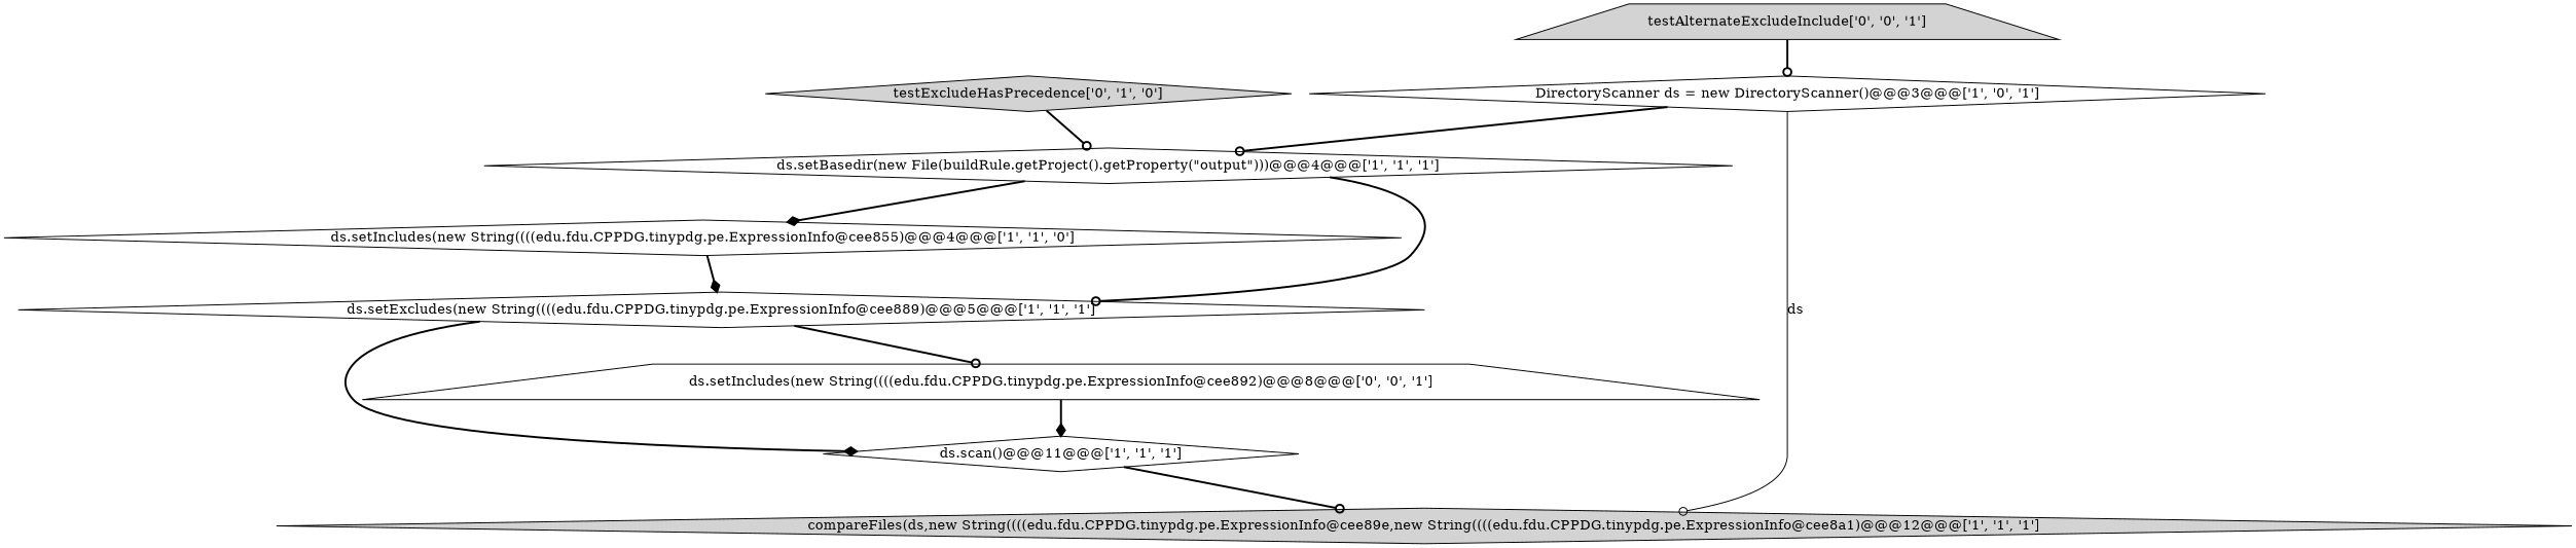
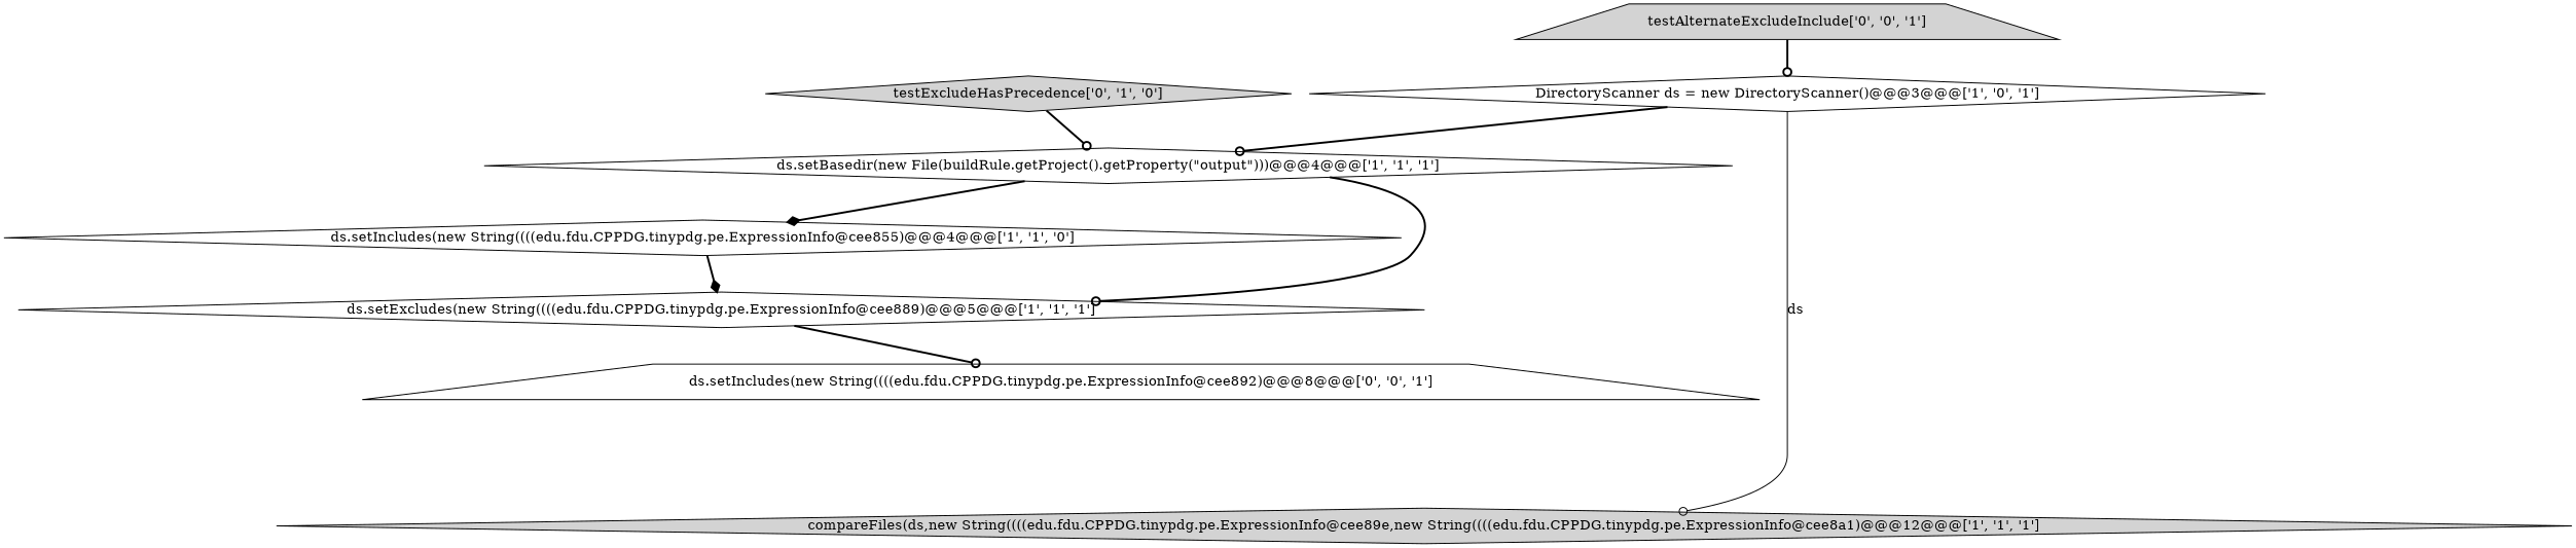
  digraph {
    node [fillcolor=white shape=diamond style=filled]
    edge [arrowhead=odot style=bold]
    n1 [label="ds.setIncludes(new String((((edu.fdu.CPPDG.tinypdg.pe.ExpressionInfo@cee855)@@@4@@@['1', '1', '0']"]
    n2 [label="ds.setExcludes(new String((((edu.fdu.CPPDG.tinypdg.pe.ExpressionInfo@cee889)@@@5@@@['1', '1', '1']"]
-   n3 [label="ds.scan()@@@11@@@['1', '1', '1']"]
    n4 [label="ds.setIncludes(new String((((edu.fdu.CPPDG.tinypdg.pe.ExpressionInfo@cee892)@@@8@@@['0', '0', '1']" shape=trapezium]
    n5 [label="DirectoryScanner ds = new DirectoryScanner()@@@3@@@['1', '0', '1']"]
    n6 [fillcolor=lightgray label="compareFiles(ds,new String((((edu.fdu.CPPDG.tinypdg.pe.ExpressionInfo@cee89e,new String((((edu.fdu.CPPDG.tinypdg.pe.ExpressionInfo@cee8a1)@@@12@@@['1', '1', '1']"]
    n7 [label="ds.setBasedir(new File(buildRule.getProject().getProperty(\"output\")))@@@4@@@['1', '1', '1']"]
    n8 [fillcolor=lightgray label="testExcludeHasPrecedence['0', '1', '0']"]
    n9 [fillcolor=lightgray label="testAlternateExcludeInclude['0', '0', '1']" shape=trapezium]
    n1 -> n2 [arrowhead=diamond]
-   n2 -> n3 [arrowhead=diamond]
    n2 -> n4
-   n3 -> n6
-   n4 -> n3 [arrowhead=diamond]
    n5 -> n6 [label=ds style=solid]
    n5 -> n7
    n7 -> n1 [arrowhead=diamond]
    n7 -> n2
    n8 -> n7
    n9 -> n5
  }
